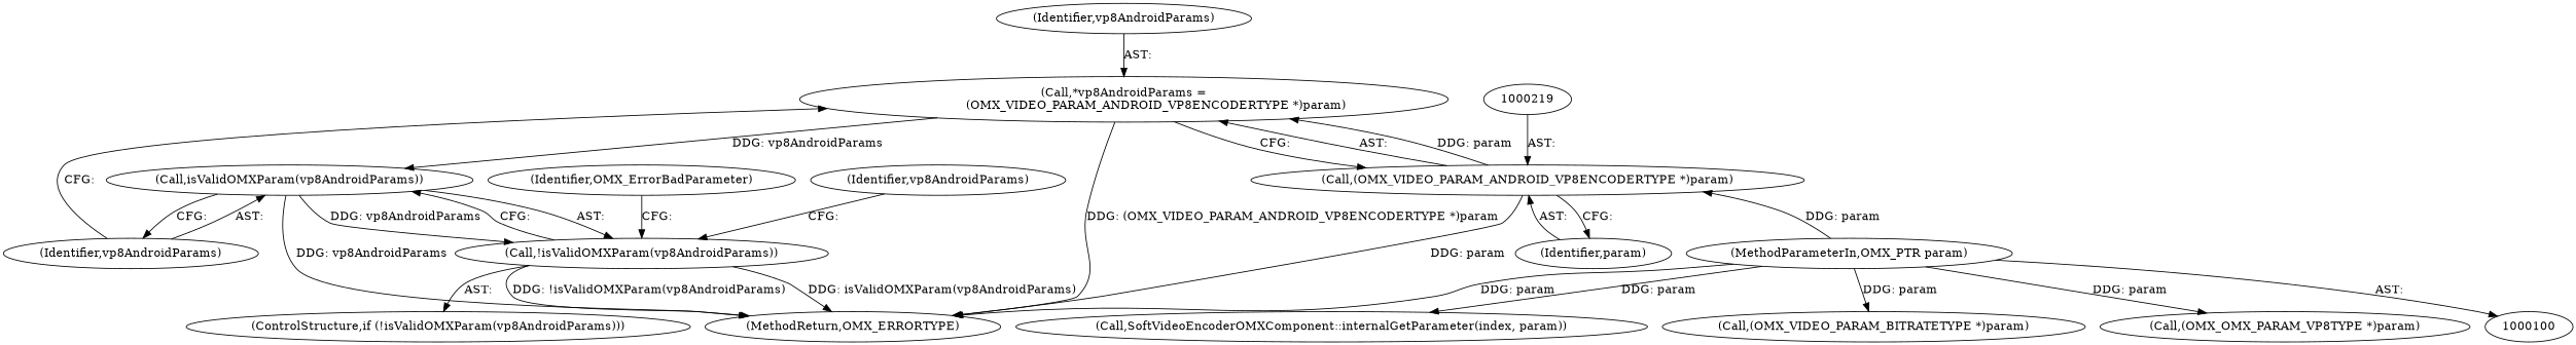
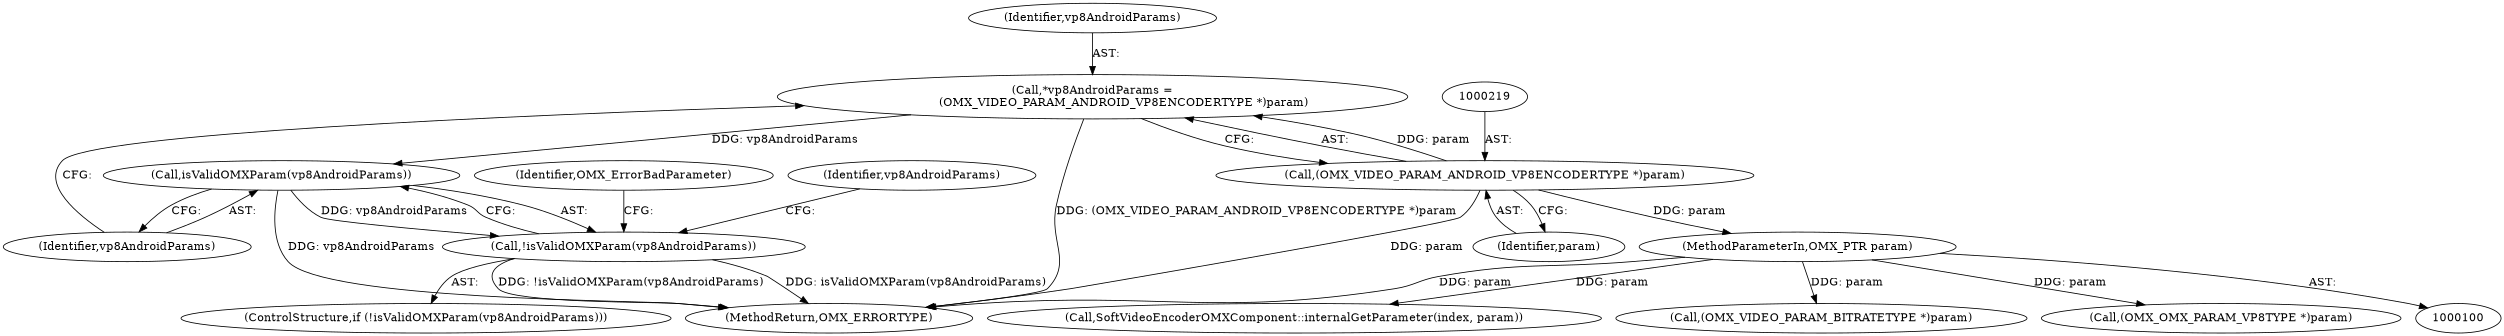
  digraph {
    n1 [label="(Call,*vp8AndroidParams =\n                 (OMX_VIDEO_PARAM_ANDROID_VP8ENCODERTYPE *)param)"]
    n2 [label="(Call,(OMX_VIDEO_PARAM_ANDROID_VP8ENCODERTYPE *)param)"]
    n3 [label="(Call,isValidOMXParam(vp8AndroidParams))"]
    n4 [label="(MethodReturn,OMX_ERRORTYPE)"]
    n5 [label="(Identifier,param)"]
    n6 [label="(Call,!isValidOMXParam(vp8AndroidParams))"]
    n7 [label="(Identifier,vp8AndroidParams)"]
    n8 [label="(MethodParameterIn,OMX_PTR param)"]
    n9 [label="(Call,SoftVideoEncoderOMXComponent::internalGetParameter(index, param))"]
    n10 [label="(Call,(OMX_VIDEO_PARAM_BITRATETYPE *)param)"]
    n11 [label="(Call,(OMX_OMX_PARAM_VP8TYPE *)param)"]
    1000100
    n13 [label="(ControlStructure,if (!isValidOMXParam(vp8AndroidParams)))"]
    n14 [label="(Identifier,vp8AndroidParams)"]
    n15 [label="(Identifier,OMX_ErrorBadParameter)"]
    n16 [label="(Identifier,vp8AndroidParams)"]
    1000219
    n1 -> n2 [label="CFG: "]
    n1 -> n3 [label="DDG: vp8AndroidParams"]
    n1 -> n4 [label="DDG: (OMX_VIDEO_PARAM_ANDROID_VP8ENCODERTYPE *)param"]
    n2 -> n1 [label="AST: "]
    n2 -> n1 [label="DDG: param"]
    n2 -> n4 [label="DDG: param"]
    n2 -> n5 [label="CFG: "]
    n3 -> n4 [label="DDG: vp8AndroidParams"]
    n3 -> n6 [label="AST: "]
    n3 -> n6 [label="DDG: vp8AndroidParams"]
    n3 -> n7 [label="CFG: "]
    n5 -> n2 [label="AST: "]
    n6 -> n3 [label="CFG: "]
    n6 -> n4 [label="DDG: isValidOMXParam(vp8AndroidParams)"]
    n6 -> n4 [label="DDG: !isValidOMXParam(vp8AndroidParams)"]
    n6 -> n13 [label="AST: "]
    n7 -> n1 [label="CFG: "]
    n7 -> n3 [label="AST: "]
-   n8 -> n2 [label="DDG: param"]
+   n2 -> n8 [label="DDG: param"]
    n8 -> n4 [label="DDG: param"]
    n8 -> n9 [label="DDG: param"]
    n8 -> n10 [label="DDG: param"]
    n8 -> n11 [label="DDG: param"]
    n8 -> 1000100 [label="AST: "]
    n14 -> n1 [label="AST: "]
    n15 -> n6 [label="CFG: "]
    n16 -> n6 [label="CFG: "]
    1000219 -> n2 [label="AST: "]
  }
